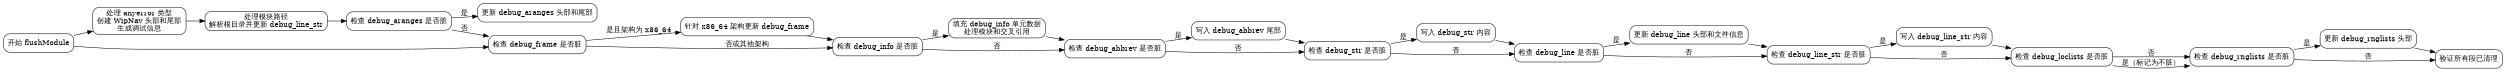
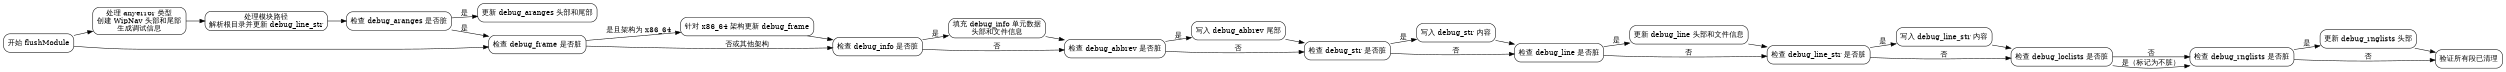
  digraph {
    rankdir=LR
    node [shape=rectangle style=rounded]
    n1 [label="开始 flushModule"]
    n2 [label="处理 anyerror 类型\n创建 WipNav 头部和尾部\n生成调试信息"]
    n3 [label="检查 debug_frame 是否脏"]
    n4 [label="处理模块路径\n解析根目录并更新 debug_line_str"]
    n5 [label="检查 debug_aranges 是否脏"]
    n6 [label="更新 debug_aranges 头部和尾部"]
    n7 [label="针对 x86_64 架构更新 debug_frame"]
    n8 [label="检查 debug_info 是否脏"]
-   n9 [label="填充 debug_info 单元数据\n处理模块和交叉引用"]
+   n9 [label="填充 debug_info 单元数据\n头部和文件信息"]
    n10 [label="检查 debug_abbrev 是否脏"]
    n11 [label="写入 debug_abbrev 尾部"]
    n12 [label="检查 debug_str 是否脏"]
    n13 [label="写入 debug_str 内容"]
    n14 [label="检查 debug_line 是否脏"]
    n15 [label="更新 debug_line 头部和文件信息"]
    n16 [label="检查 debug_line_str 是否脏"]
    n17 [label="写入 debug_line_str 内容"]
    n18 [label="检查 debug_loclists 是否脏"]
    n19 [label="检查 debug_rnglists 是否脏"]
    n20 [label="更新 debug_rnglists 头部"]
    n21 [label="验证所有段已清理"]
    n1 -> n2
    n1 -> n3
    n2 -> n4
    n3 -> n7 [label="是且架构为 x86_64"]
    n3 -> n8 [label="否或其他架构"]
    n4 -> n5
-   n5 -> n3 [label="否"]
+   n5 -> n3 [label="是"]
    n5 -> n6 [label="是"]
    n7 -> n8
    n8 -> n9 [label="是"]
    n8 -> n10 [label="否"]
    n9 -> n10
    n10 -> n11 [label="是"]
    n10 -> n12 [label="否"]
    n11 -> n12
    n12 -> n13 [label="是"]
    n12 -> n14 [label="否"]
    n13 -> n14
    n14 -> n15 [label="是"]
    n14 -> n16 [label="否"]
    n15 -> n16
    n16 -> n17 [label="是"]
    n16 -> n18 [label="否"]
    n17 -> n18
    n18 -> n19 [label="否"]
    n18 -> n19 [label="是（标记为不脏）"]
    n19 -> n20 [label="是"]
    n19 -> n21 [label="否"]
    n20 -> n21
  }
